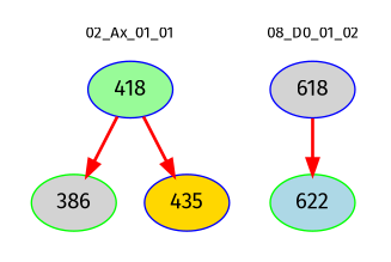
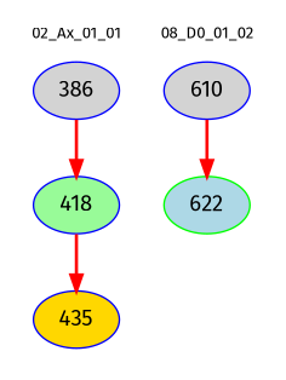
  digraph {
    fontname="Fira Sans"
    node [color=blue fillcolor=lightgrey fontname="Fira Sans" style=filled]
    edge [color=red fontname="Fira Sans" style=bold]
    n1 [fillcolor=palegreen label=418]
-   n2 [color=green label=386]
+   n2 [label=386]
    n3 [fillcolor=gold label=435]
-   n4 [label=618]
+   n4 [label=610]
    n5 [color=green fillcolor=lightblue label=622]
    subgraph cluster_1 {
      color=white
      fontsize=10
      label="02_Ax_01_01"
      n1
      n2
      n3
    }
    subgraph cluster_2 {
      color=white
      fontsize=10
      label="08_D0_01_02"
      n4
      n5
    }
-   n1 -> n2
+   n2 -> n1
    n1 -> n3
    n4 -> n5
  }
